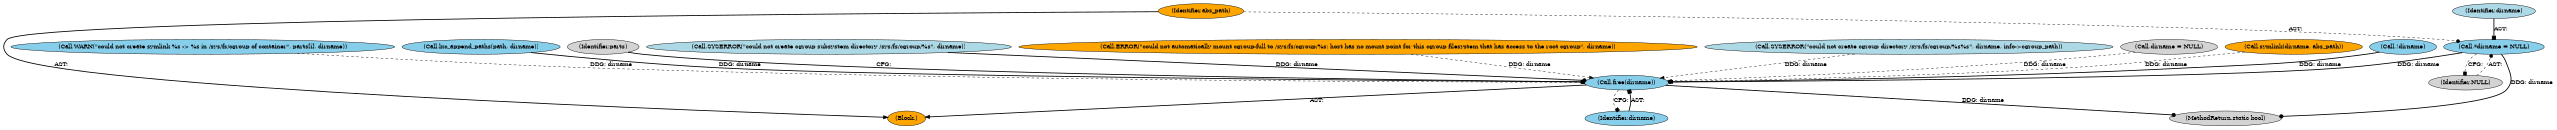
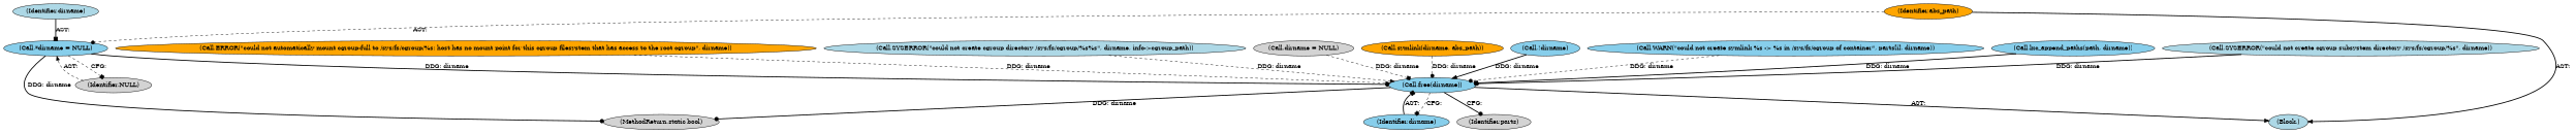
  digraph {
    node [fillcolor=skyblue style=filled]
    edge [arrowhead=dot style=bold]
    n1 [label="(Call,*dirname = NULL)"]
    n2 [label="(Call,free(dirname))"]
    n3 [fillcolor=lightgrey label="(Identifier,NULL)"]
    n4 [fillcolor=lightgrey label="(MethodReturn,static bool)"]
-   n5 [fillcolor=orange label="(Block,)"]
+   n5 [fillcolor=lightblue label="(Block,)"]
    n6 [label="(Identifier,dirname)"]
    n7 [label="(Call,WARN(\"could not create symlink %s -> %s in /sys/fs/cgroup of container\", parts[i], dirname))"]
    n8 [label="(Call,lxc_append_paths(path, dirname))"]
    n9 [fillcolor=orange label="(Identifier,abs_path)"]
    n10 [fillcolor=lightgrey label="(Identifier,parts)"]
    n11 [fillcolor=lightblue label="(Identifier,dirname)"]
    n12 [fillcolor=lightblue label="(Call,SYSERROR(\"could not create cgroup subsystem directory /sys/fs/cgroup/%s\", dirname))"]
    n13 [fillcolor=orange label="(Call,ERROR(\"could not automatically mount cgroup-full to /sys/fs/cgroup/%s: host has no mount point for this cgroup filesystem that has access to the root cgroup\", dirname))"]
    n14 [fillcolor=lightblue label="(Call,SYSERROR(\"could not create cgroup directory /sys/fs/cgroup/%s%s\", dirname, info->cgroup_path))"]
    n15 [fillcolor=lightgrey label="(Call,dirname = NULL)"]
    n16 [fillcolor=orange label="(Call,symlink(dirname, abs_path))"]
    n17 [label="(Call,!dirname)"]
    n1 -> n2 [label="DDG: dirname"]
    n1 -> n3 [arrowhead=box label="CFG: " style=dashed]
    n1 -> n4 [label="DDG: dirname"]
    n2 -> n4 [label="DDG: dirname"]
    n2 -> n5 [arrowhead=normal label="AST: "]
    n2 -> n6 [arrowhead=box label="CFG: " style=dashed]
-   n3 -> n1 [label="AST: " style=dashed]
+   n3 -> n1 [arrowhead=normal label="AST: " style=dashed]
    n6 -> n2 [arrowhead=box label="AST: "]
    n7 -> n2 [label="DDG: dirname" style=dashed]
    n8 -> n2 [arrowhead=box label="DDG: dirname"]
    n9 -> n1 [label="AST: " style=dashed]
    n9 -> n5 [arrowhead=normal label="AST: "]
-   n10 -> n2 [label="CFG: "]
+   n2 -> n10 [label="CFG: "]
    n11 -> n1 [arrowhead=box label="AST: "]
    n12 -> n2 [label="DDG: dirname"]
    n13 -> n2 [arrowhead=normal label="DDG: dirname" style=dashed]
    n14 -> n2 [arrowhead=normal label="DDG: dirname" style=dashed]
-   n15 -> n2 [arrowhead=normal label="DDG: dirname" style=dashed]
+   n15 -> n2 [arrowhead=box label="DDG: dirname" style=dashed]
    n16 -> n2 [label="DDG: dirname" style=dashed]
    n17 -> n2 [arrowhead=normal label="DDG: dirname"]
  }
